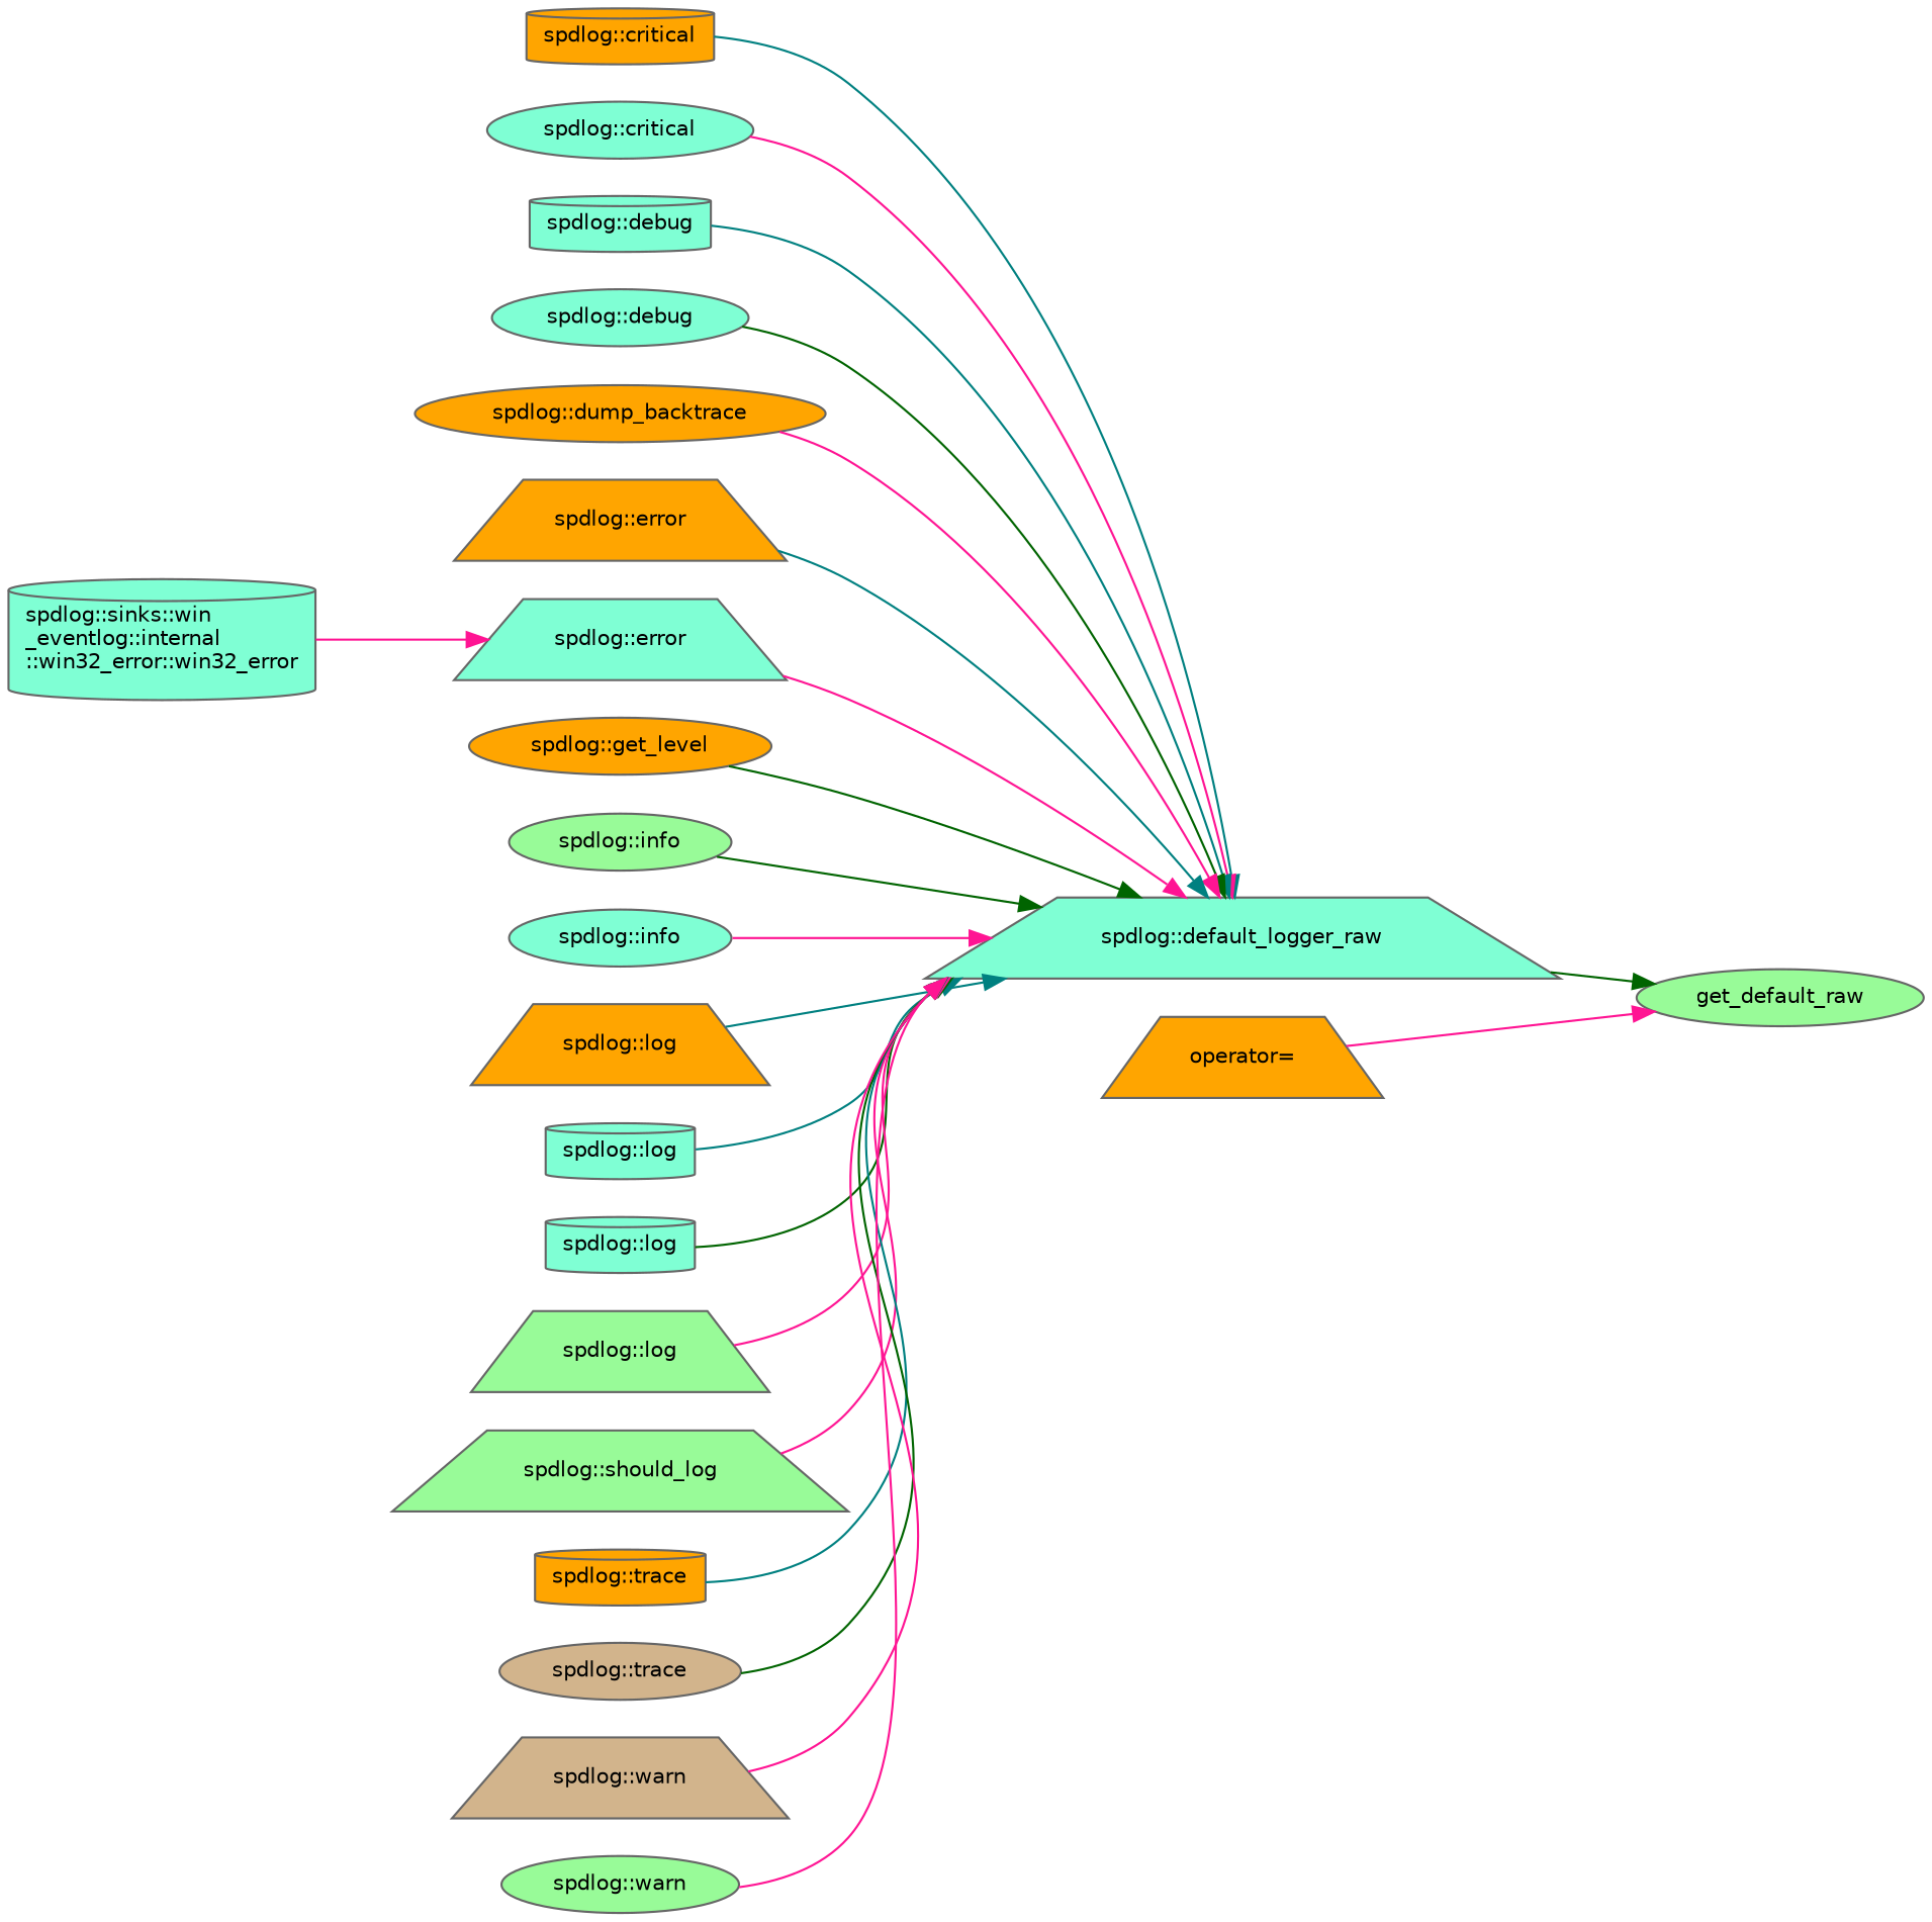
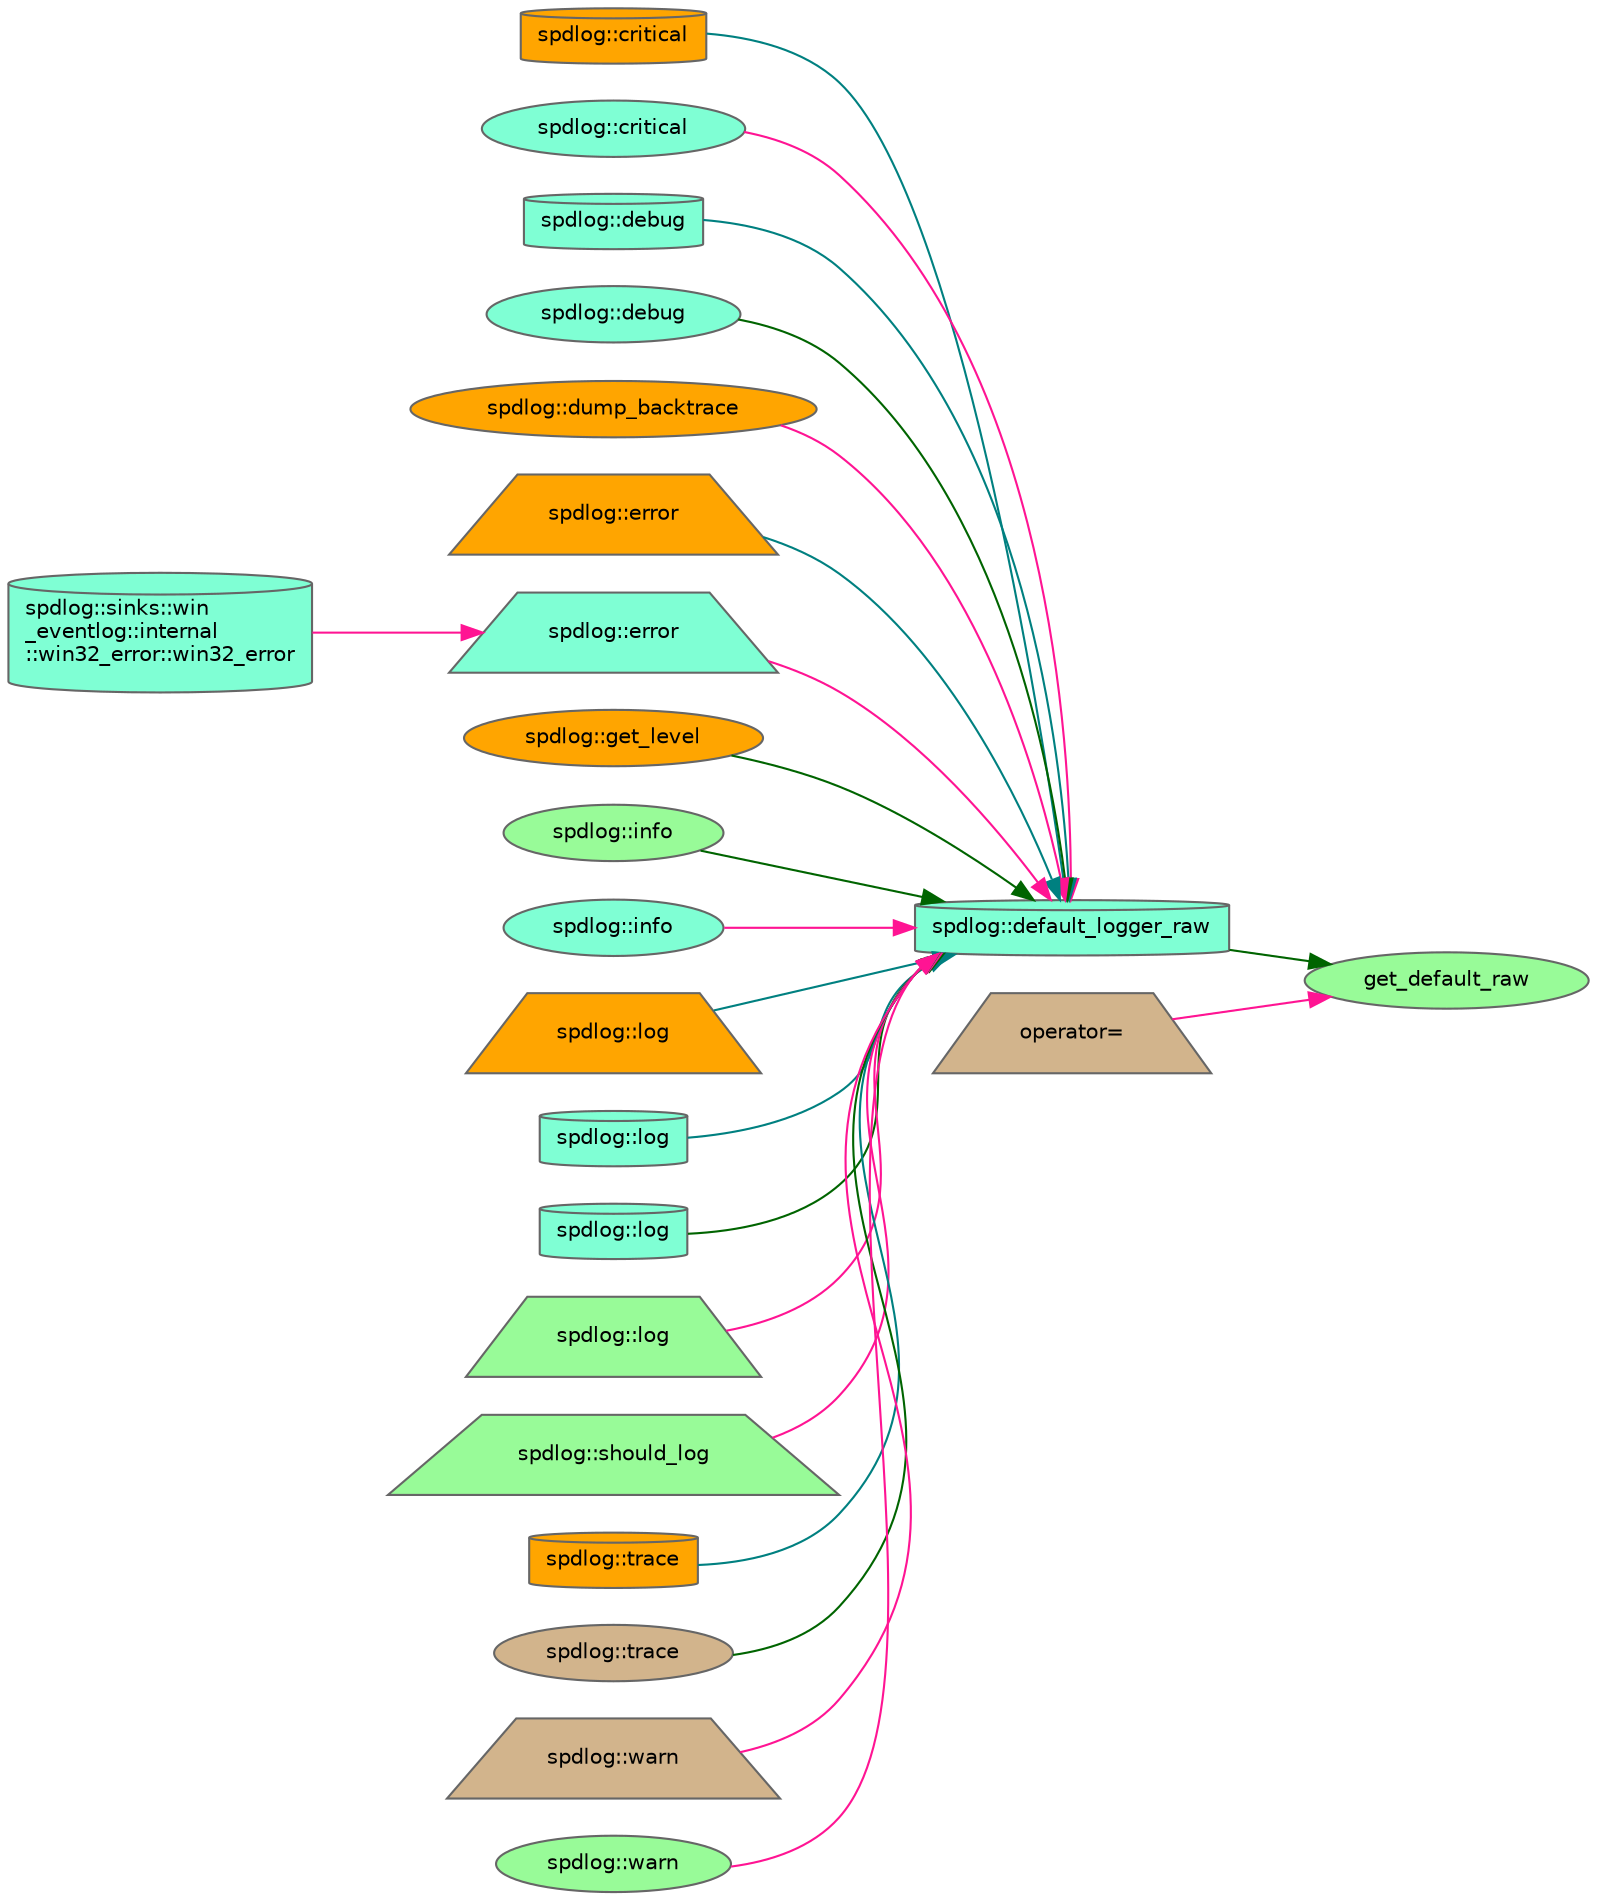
  digraph {
    rankdir=RL
    node [color=grey40 fillcolor=aquamarine fontname=Helvetica fontsize=10 shape=ellipse style=filled]
    edge [color=deeppink dir=back fontname=Helvetica fontsize=10 labelfontname=Helvetica labelfontsize=10 style=solid]
    n1 [color=gray40 fillcolor=palegreen fontcolor=black height=0.2 label=get_default_raw width=0.4]
-   n2 [height=0.2 label="spdlog::default_logger_raw" shape=trapezium width=0.4]
-   n3 [fillcolor=orange height=0.2 label="operator=" shape=trapezium width=0.4]
+   n2 [height=0.2 label="spdlog::default_logger_raw" shape=cylinder width=0.4]
+   n3 [fillcolor=tan height=0.2 label="operator=" shape=trapezium width=0.4]
    n4 [fillcolor=orange height=0.2 label="spdlog::critical" shape=cylinder width=0.4]
    n5 [height=0.2 label="spdlog::critical" width=0.4]
    n6 [height=0.2 label="spdlog::debug" shape=cylinder width=0.4]
    n7 [height=0.2 label="spdlog::debug" width=0.4]
    n8 [fillcolor=orange height=0.2 label="spdlog::dump_backtrace" width=0.4]
    n9 [fillcolor=orange height=0.2 label="spdlog::error" shape=trapezium width=0.4]
    n10 [height=0.2 label="spdlog::error" shape=trapezium width=0.4]
    n11 [fillcolor=orange height=0.2 label="spdlog::get_level" width=0.4]
    n12 [fillcolor=palegreen height=0.2 label="spdlog::info" width=0.4]
    n13 [height=0.2 label="spdlog::info" width=0.4]
    n14 [fillcolor=orange height=0.2 label="spdlog::log" shape=trapezium width=0.4]
    n15 [height=0.2 label="spdlog::log" shape=cylinder width=0.4]
    n16 [height=0.2 label="spdlog::log" shape=cylinder width=0.4]
    n17 [fillcolor=palegreen height=0.2 label="spdlog::log" shape=trapezium width=0.4]
    n18 [fillcolor=palegreen height=0.2 label="spdlog::should_log" shape=trapezium width=0.4]
    n19 [fillcolor=orange height=0.2 label="spdlog::trace" shape=cylinder width=0.4]
    n20 [fillcolor=tan height=0.2 label="spdlog::trace" width=0.4]
    n21 [fillcolor=tan height=0.2 label="spdlog::warn" shape=trapezium width=0.4]
    n22 [fillcolor=palegreen height=0.2 label="spdlog::warn" width=0.4]
    n23 [height=0.2 label="spdlog::sinks::win\l_eventlog::internal\l::win32_error::win32_error" shape=cylinder width=0.4]
    n1 -> n2 [color=darkgreen]
    n1 -> n3
    n2 -> n4 [color=teal]
    n2 -> n5
    n2 -> n6 [color=teal]
    n2 -> n7 [color=darkgreen]
    n2 -> n8
    n2 -> n9 [color=teal]
    n2 -> n10
    n2 -> n11 [color=darkgreen]
    n2 -> n12 [color=darkgreen]
    n2 -> n13
    n2 -> n14 [color=teal]
    n2 -> n15 [color=teal]
    n2 -> n16 [color=darkgreen]
    n2 -> n17
    n2 -> n18
    n2 -> n19 [color=teal]
    n2 -> n20 [color=darkgreen]
    n2 -> n21
    n2 -> n22
    n10 -> n23
  }
